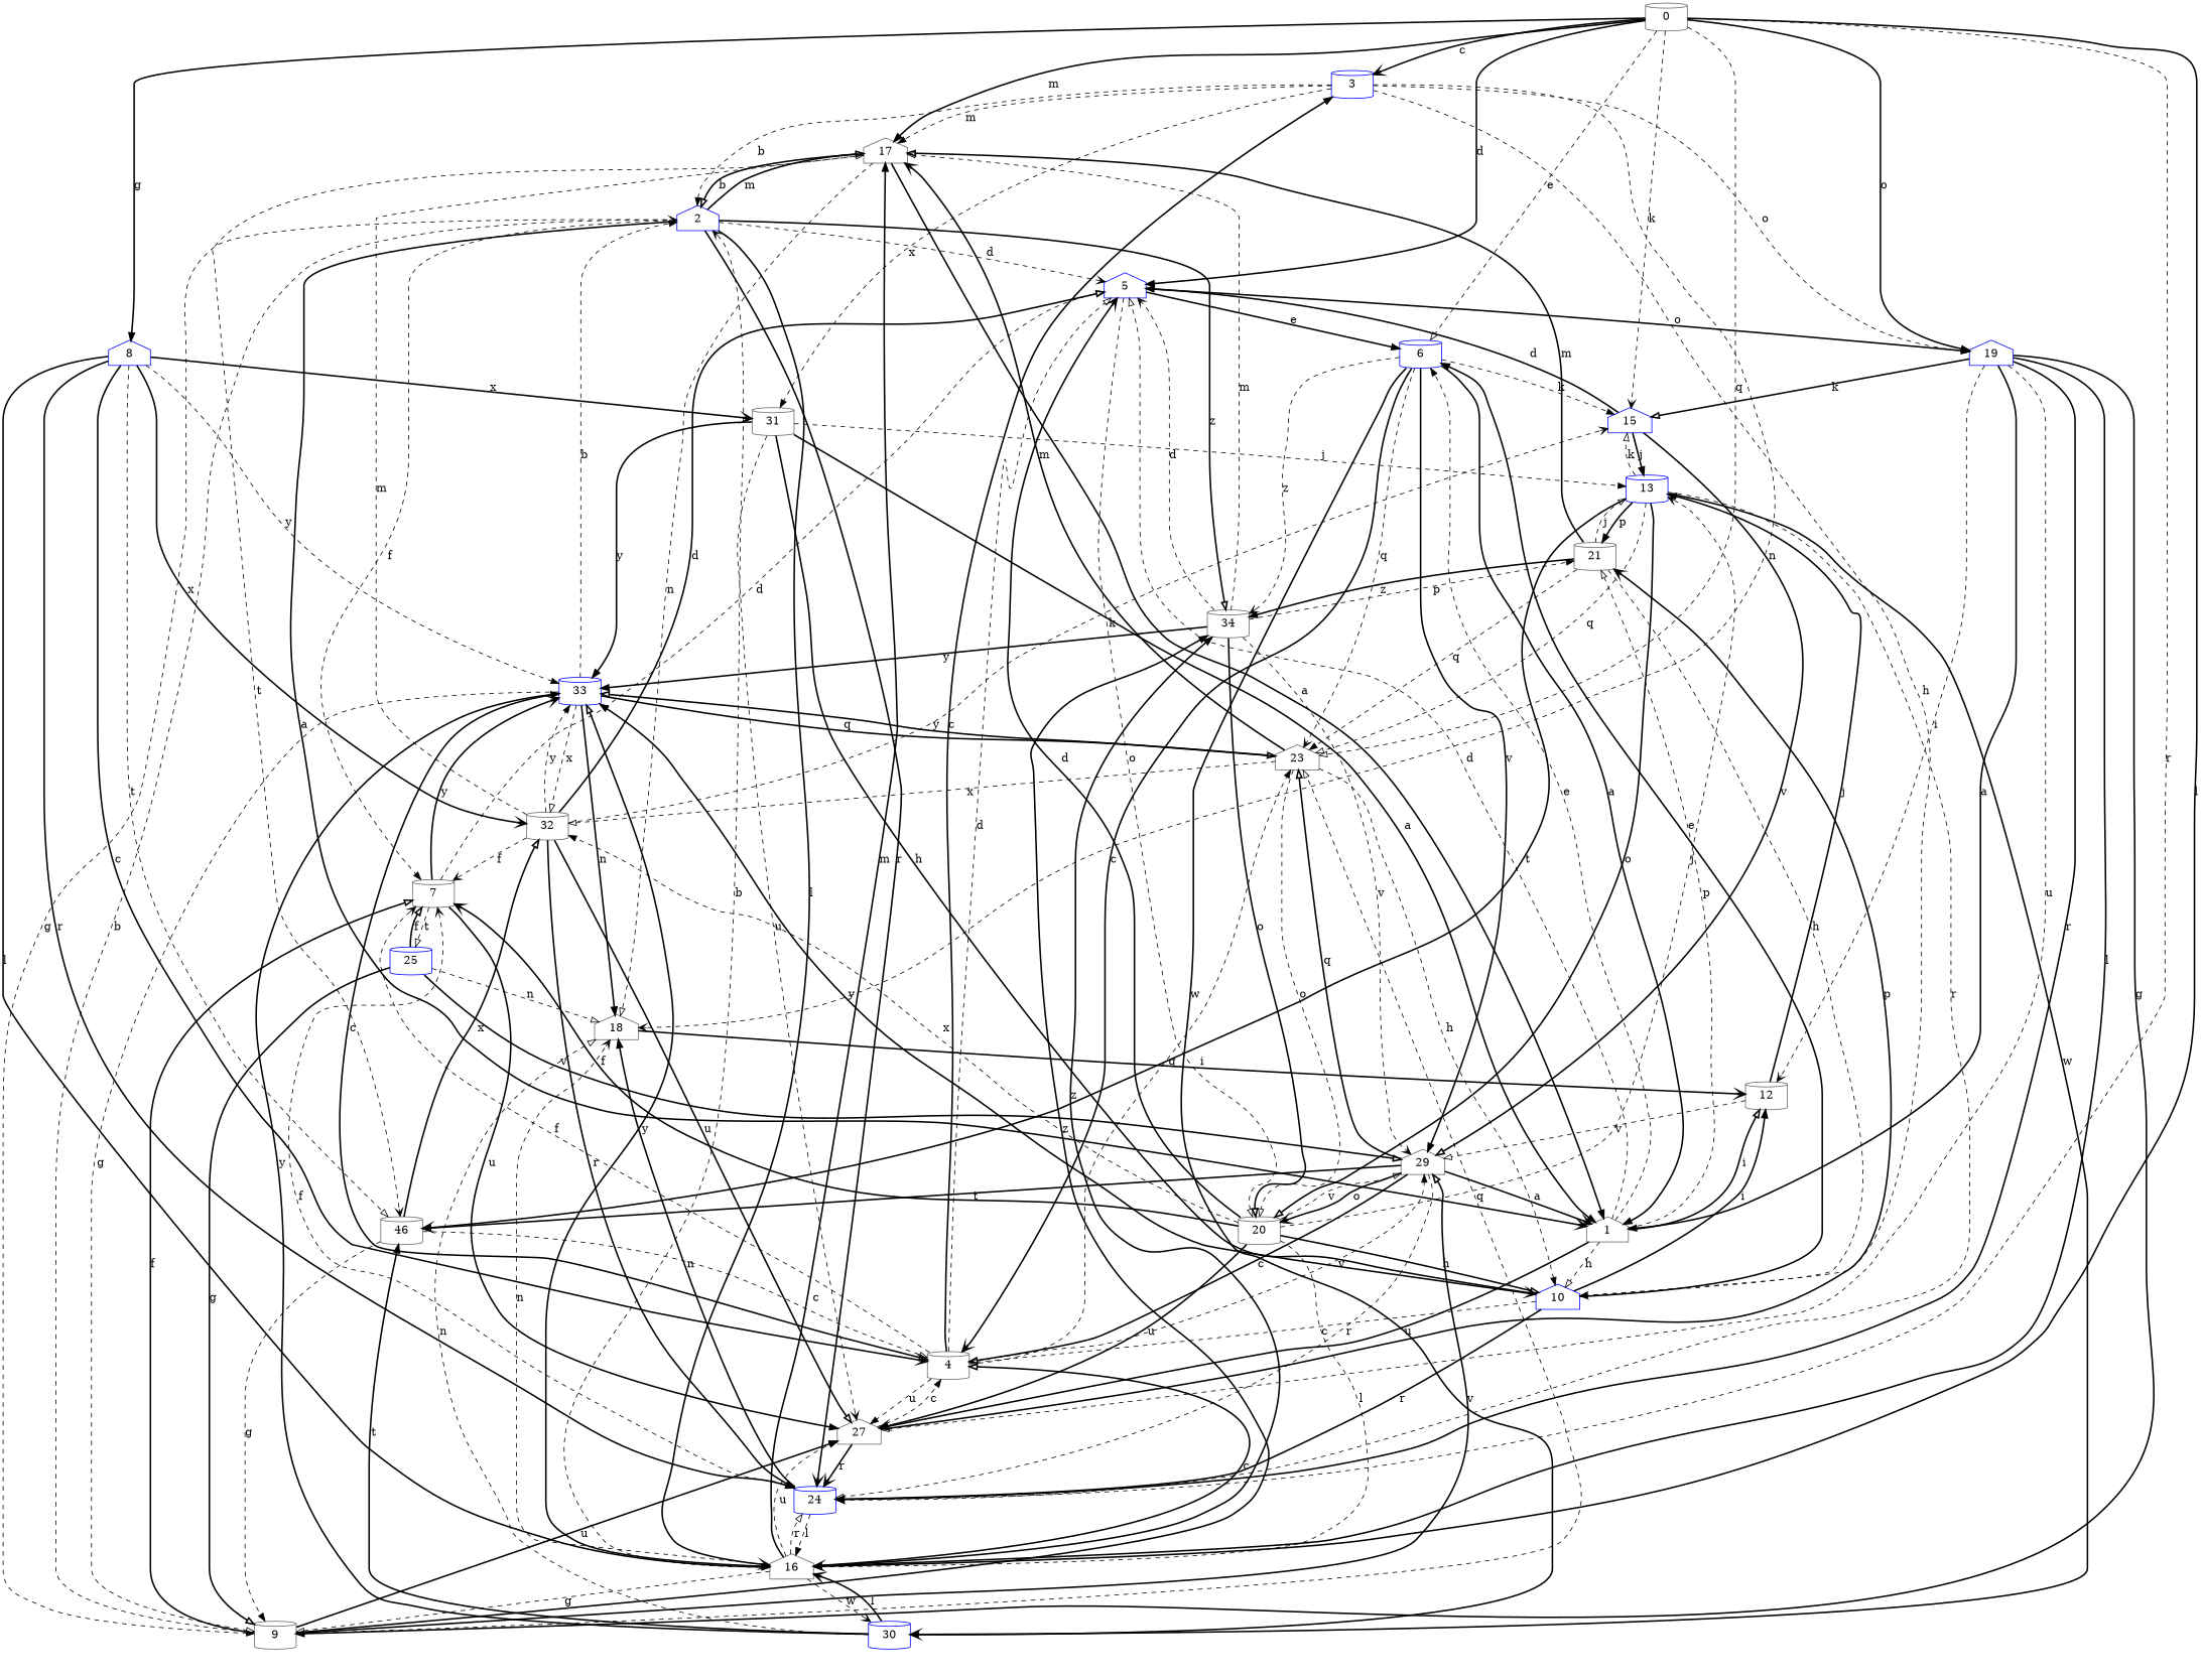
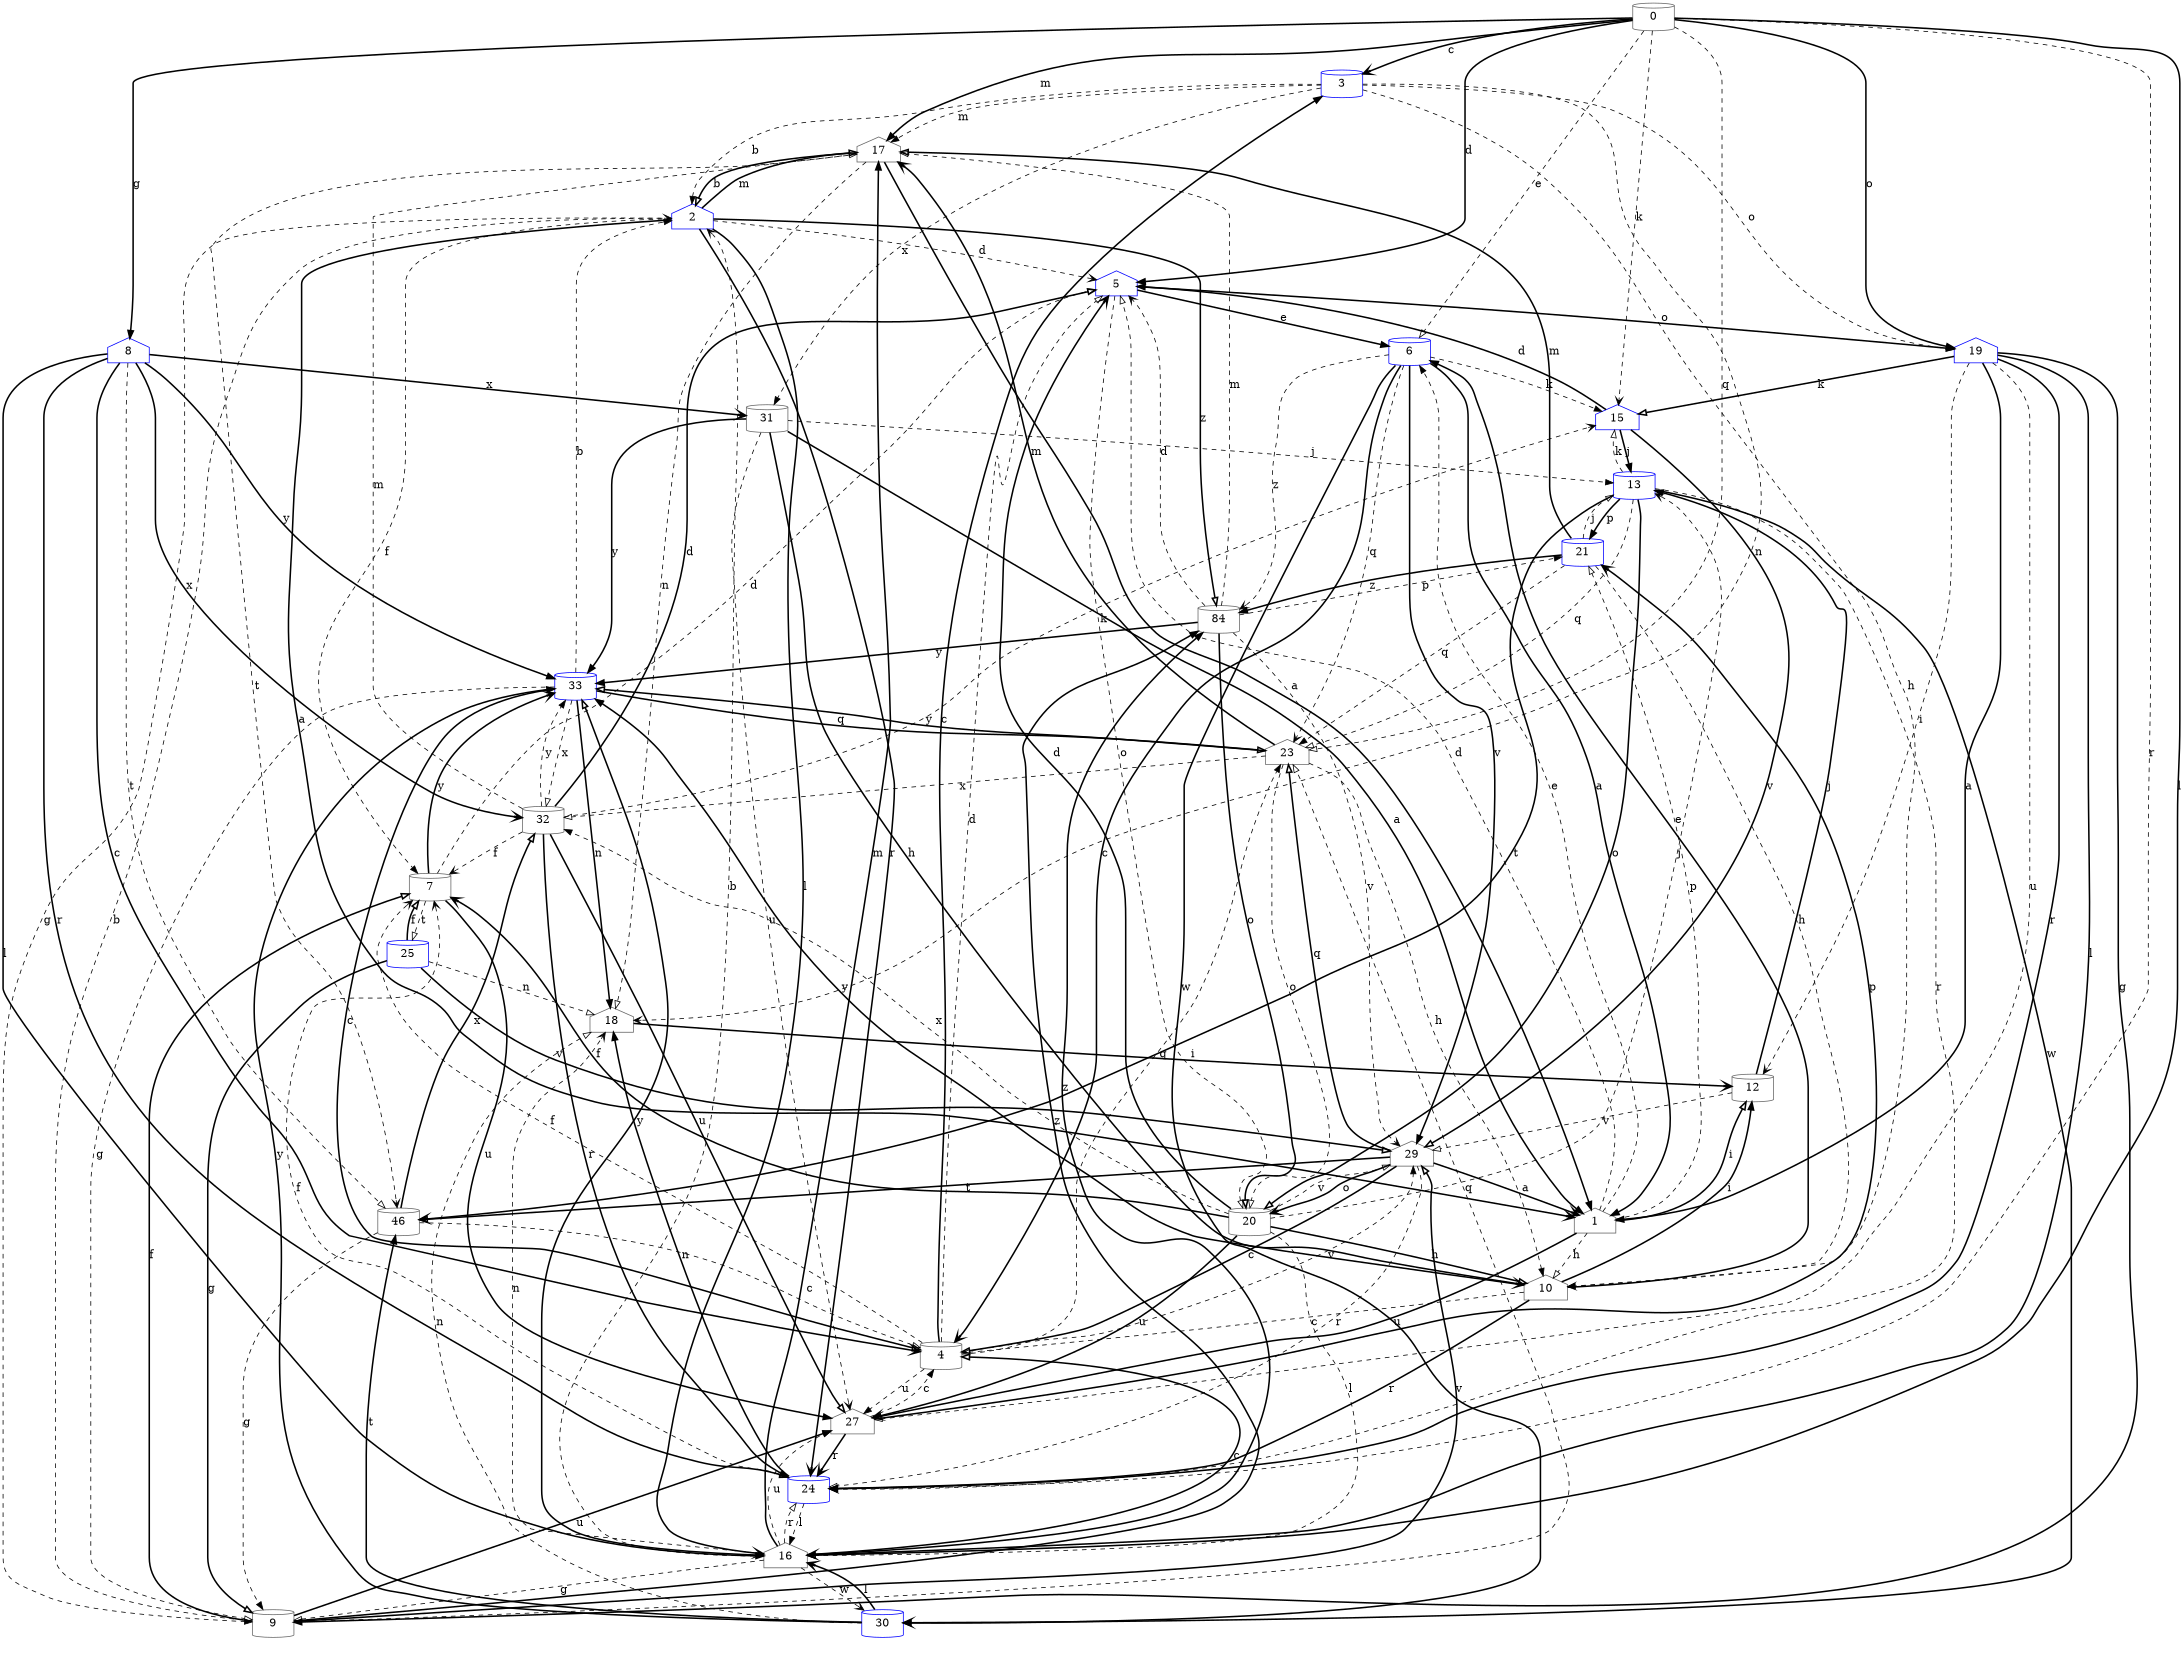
  strict digraph {
    node [color=gray40 shape=cylinder]
    edge [arrowhead=onormal style=bold]
    3 [color=blue]
    0
    5 [color=blue shape=house]
    6 [color=blue]
    8 [color=blue shape=house]
    15 [color=blue shape=house]
    16 [shape=house]
    17 [shape=house]
    19 [color=blue shape=house]
    23 [shape=house]
    24 [color=blue]
-   10 [color=blue shape=house]
+   10 [shape=house]
    2 [color=blue shape=house]
    18 [shape=house]
    31
    20
    1 [shape=house]
-   34
+   34 [label=84]
    4
    29 [shape=house]
    30 [color=blue]
    33 [color=blue]
    n23 [label=46]
    32
    13 [color=blue]
    27 [shape=house]
    9
    12
    7
-   21
+   21 [color=blue]
    25 [color=blue]
    3 -> 17 [arrowhead=normal label=m style=dashed]
    3 -> 19 [label=o style=dashed]
    3 -> 10 [arrowhead=normal label=h style=dashed]
    3 -> 2 [arrowhead=normal label=b style=dashed]
    3 -> 18 [arrowhead=vee label=n style=dashed]
    3 -> 31 [arrowhead=normal label=x style=dashed]
    0 -> 3 [arrowhead=vee label=c]
    0 -> 5 [arrowhead=normal label=d]
    0 -> 6 [label=e style=dashed]
    0 -> 8 [arrowhead=normal label=g]
    0 -> 15 [arrowhead=vee label=k style=dashed]
    0 -> 16 [label=l]
    0 -> 17 [arrowhead=normal label=m]
    0 -> 19 [arrowhead=normal label=o]
    0 -> 23 [label=q style=dashed]
    0 -> 24 [arrowhead=vee label=r style=dashed]
    5 -> 6 [arrowhead=normal label=e]
    5 -> 19 [arrowhead=normal label=o]
    5 -> 20 [label=o style=dashed]
    6 -> 15 [arrowhead=normal label=k style=dashed]
    6 -> 23 [arrowhead=vee label=q style=dashed]
    6 -> 1 [arrowhead=normal label=a]
    6 -> 34 [arrowhead=vee label=z style=dashed]
    6 -> 4 [arrowhead=vee label=c]
    6 -> 29 [arrowhead=normal label=v]
    6 -> 30 [arrowhead=normal label=w]
    8 -> 16 [arrowhead=normal label=l]
    8 -> 24 [label=r]
    8 -> 31 [arrowhead=vee label=x]
    8 -> 4 [arrowhead=vee label=c]
-   8 -> 33 [arrowhead=normal label=y style=dashed]
+   8 -> 33 [arrowhead=normal label=y]
    8 -> n23 [label=t style=dashed]
    8 -> 32 [arrowhead=vee label=x]
    15 -> 5 [arrowhead=normal label=d]
    15 -> 29 [label=v]
    15 -> 13 [arrowhead=normal label=j]
    16 -> 17 [arrowhead=normal label=m]
    16 -> 24 [label=r style=dashed]
    16 -> 2 [arrowhead=vee label=b style=dashed]
    16 -> 18 [arrowhead=vee label=n style=dashed]
    16 -> 34 [arrowhead=normal label=z]
    16 -> 4 [label=c]
    16 -> 30 [arrowhead=vee label=w style=dashed]
    16 -> 33 [label=y]
    16 -> 27 [arrowhead=normal label=u style=dashed]
    16 -> 9 [label=g style=dashed]
    17 -> 2 [label=b]
    17 -> 18 [label=n style=dashed]
    17 -> 1 [arrowhead=normal label=a]
    17 -> n23 [arrowhead=vee label=t style=dashed]
    19 -> 15 [label=k]
    19 -> 16 [arrowhead=vee label=l]
    19 -> 24 [arrowhead=normal label=r]
    19 -> 1 [arrowhead=normal label=a]
    19 -> 27 [label=u style=dashed]
    19 -> 9 [arrowhead=normal label=g]
    19 -> 12 [arrowhead=vee label=i style=dashed]
    23 -> 17 [arrowhead=vee label=m]
    23 -> 10 [arrowhead=normal label=h style=dashed]
    23 -> 20 [label=o style=dashed]
    23 -> 33 [label=y]
    23 -> 32 [label=x style=dashed]
    24 -> 16 [arrowhead=normal label=l style=dashed]
    24 -> 18 [arrowhead=normal label=n]
    24 -> 7 [arrowhead=vee label=f style=dashed]
    10 -> 6 [arrowhead=normal label=e]
    10 -> 24 [arrowhead=normal label=r]
    10 -> 4 [label=c style=dashed]
    10 -> 33 [arrowhead=normal label=y]
    10 -> 12 [arrowhead=normal label=i]
    2 -> 5 [arrowhead=vee label=d style=dashed]
    2 -> 16 [arrowhead=vee label=l]
    2 -> 17 [label=m]
    2 -> 24 [arrowhead=vee label=r]
    2 -> 1 [arrowhead=vee label=a]
    2 -> 34 [label=z]
    2 -> 9 [arrowhead=normal label=g style=dashed]
    2 -> 7 [arrowhead=normal label=f style=dashed]
    18 -> 12 [arrowhead=vee label=i]
    31 -> 10 [arrowhead=vee label=h]
    31 -> 1 [arrowhead=normal label=a]
    31 -> 33 [arrowhead=normal label=y]
    31 -> 13 [arrowhead=normal label=j style=dashed]
    31 -> 27 [arrowhead=vee label=u style=dashed]
    20 -> 5 [arrowhead=vee label=d]
    20 -> 16 [label=l style=dashed]
    20 -> 10 [label=h]
    20 -> 29 [label=v style=dashed]
    20 -> 32 [arrowhead=normal label=x style=dashed]
    20 -> 13 [arrowhead=vee label=j style=dashed]
    20 -> 27 [arrowhead=vee label=u]
    20 -> 7 [arrowhead=vee label=f]
    1 -> 5 [label=d style=dashed]
    1 -> 6 [arrowhead=normal label=e style=dashed]
    1 -> 10 [label=h style=dashed]
    1 -> 27 [label=u]
    1 -> 12 [label=i]
    1 -> 21 [label=p style=dashed]
    34 -> 5 [arrowhead=vee label=d style=dashed]
    34 -> 17 [label=m style=dashed]
    34 -> 20 [label=o]
    34 -> 29 [arrowhead=vee label=v style=dashed]
    34 -> 33 [arrowhead=normal label=y]
    34 -> 21 [arrowhead=normal label=p style=dashed]
    4 -> 3 [arrowhead=normal label=c]
    4 -> 5 [label=d style=dashed]
    4 -> 23 [arrowhead=normal label=q style=dashed]
    4 -> 29 [arrowhead=normal label=v style=dashed]
    4 -> 27 [arrowhead=normal label=u style=dashed]
    4 -> 7 [arrowhead=vee label=f style=dashed]
    29 -> 23 [label=q]
    29 -> 24 [label=r style=dashed]
    29 -> 20 [arrowhead=vee label=o]
    29 -> 1 [arrowhead=vee label=a]
    29 -> 4 [label=c]
    29 -> n23 [label=t]
    30 -> 16 [arrowhead=vee label=l]
    30 -> 18 [label=n style=dashed]
    30 -> 33 [arrowhead=normal label=y]
    30 -> n23 [arrowhead=normal label=t]
    33 -> 23 [label=q]
    33 -> 2 [arrowhead=normal label=b style=dashed]
    33 -> 18 [arrowhead=normal label=n]
    33 -> 4 [label=c]
    33 -> 32 [label=x style=dashed]
    33 -> 9 [label=g style=dashed]
    n23 -> 4 [label=c style=dashed]
    n23 -> 32 [label=x]
    n23 -> 9 [arrowhead=normal label=g style=dashed]
    32 -> 5 [label=d]
    32 -> 15 [arrowhead=vee label=k style=dashed]
    32 -> 17 [label=m style=dashed]
    32 -> 24 [arrowhead=normal label=r]
    32 -> 33 [arrowhead=normal label=y style=dashed]
    32 -> 27 [label=u]
    32 -> 7 [arrowhead=vee label=f style=dashed]
    13 -> 15 [label=k style=dashed]
    13 -> 23 [label=q style=dashed]
    13 -> 24 [arrowhead=vee label=r style=dashed]
    13 -> 20 [label=o]
    13 -> 30 [arrowhead=vee label=w]
    13 -> n23 [arrowhead=vee label=t]
    13 -> 21 [arrowhead=normal label=p]
    27 -> 24 [arrowhead=vee label=r]
    27 -> 4 [arrowhead=normal label=c style=dashed]
    27 -> 21 [arrowhead=vee label=p]
    9 -> 23 [label=q style=dashed]
    9 -> 2 [arrowhead=vee label=b style=dashed]
    9 -> 34 [arrowhead=normal label=z]
    9 -> 29 [label=v]
    9 -> 27 [label=u]
    9 -> 7 [label=f]
    12 -> 29 [label=v style=dashed]
    12 -> 13 [arrowhead=normal label=j]
    7 -> 5 [label=d style=dashed]
    7 -> 33 [arrowhead=vee label=y]
    7 -> 27 [arrowhead=normal label=u]
    7 -> 25 [label=t style=dashed]
    21 -> 17 [label=m]
    21 -> 23 [arrowhead=normal label=q style=dashed]
    21 -> 10 [arrowhead=vee label=h style=dashed]
    21 -> 34 [arrowhead=normal label=z]
    21 -> 13 [label=j style=dashed]
    25 -> 18 [label=n style=dashed]
    25 -> 29 [label=v]
    25 -> 9 [label=g]
    25 -> 7 [label=f]
  }
